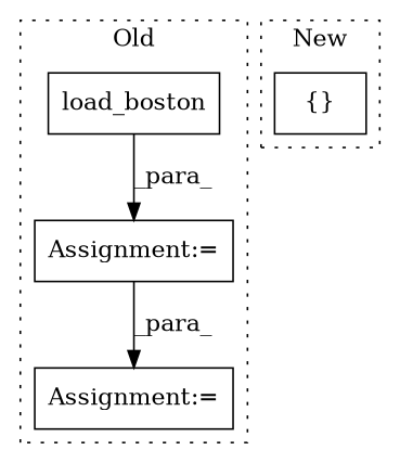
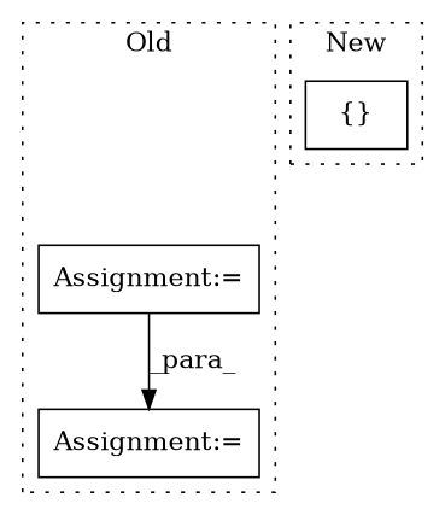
  digraph {
    node [a=7 l=1 shape=box]
-   n1 [a=32 l=13 label=load_boston s=583]
    n2 [label="Assignment:=" s=1008]
    n3 [label="Assignment:=" s=712]
    n4 [a=4 l="1,1" label="{}" s="734,750"]
    subgraph cluster_1 {
      label=Old
      style=dotted
-     n1
      n2
      n3
    }
    subgraph cluster_2 {
      label=New
      style=dotted
      n4
    }
-   n1 -> n3 [label=_para_]
    n3 -> n2 [label=_para_]
  }
